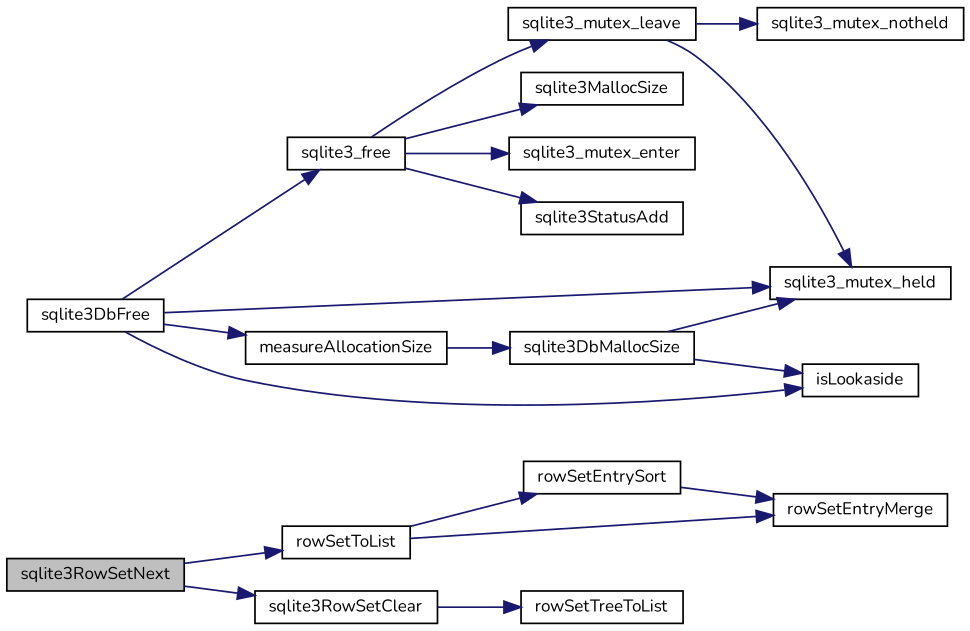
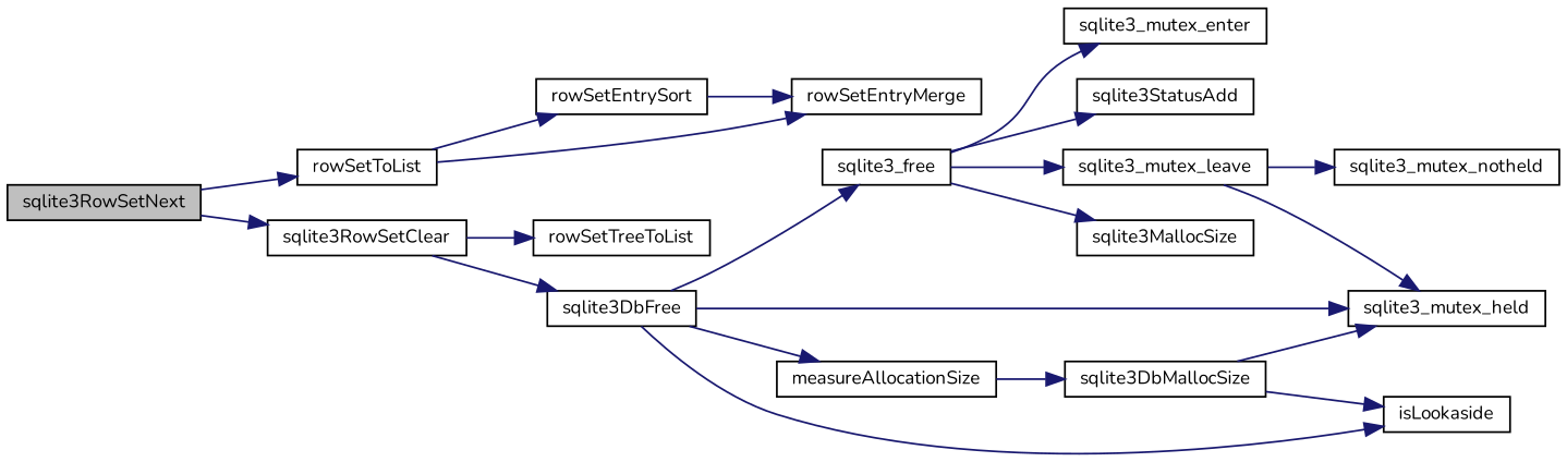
  digraph {
    fontname=Nunito
    rankdir=LR
    node [color=black fillcolor=white fontname=Nunito fontsize=10 shape=record style=filled]
    edge [color=midnightblue fontname=Nunito fontsize=10 labelfontname=FreeSans labelfontsize=10 style=solid]
    n1 [fillcolor=grey75 fontcolor=black height=0.2 label=sqlite3RowSetNext width=0.4]
    n2 [height=0.2 label=rowSetToList width=0.4]
    n3 [height=0.2 label=sqlite3RowSetClear width=0.4]
    n4 [height=0.2 label=rowSetEntrySort width=0.4]
    n5 [height=0.2 label=rowSetEntryMerge width=0.4]
    n6 [height=0.2 label=rowSetTreeToList width=0.4]
    n7 [height=0.2 label=sqlite3DbFree width=0.4]
    n8 [height=0.2 label=sqlite3_mutex_held width=0.4]
    n9 [height=0.2 label=measureAllocationSize width=0.4]
    n10 [height=0.2 label=isLookaside width=0.4]
    n11 [height=0.2 label=sqlite3_free width=0.4]
    n12 [height=0.2 label=sqlite3DbMallocSize width=0.4]
    n13 [height=0.2 label=sqlite3MallocSize width=0.4]
    n14 [height=0.2 label=sqlite3_mutex_enter width=0.4]
    n15 [height=0.2 label=sqlite3StatusAdd width=0.4]
    n16 [height=0.2 label=sqlite3_mutex_leave width=0.4]
    n17 [height=0.2 label=sqlite3_mutex_notheld width=0.4]
    n1 -> n2
    n1 -> n3
    n2 -> n4
    n2 -> n5
    n3 -> n6
+   n3 -> n7
    n4 -> n5
    n7 -> n8
    n7 -> n9
    n7 -> n10
    n7 -> n11
    n9 -> n12
    n11 -> n13
    n11 -> n14
    n11 -> n15
    n11 -> n16
    n12 -> n8
    n12 -> n10
    n16 -> n8
    n16 -> n17
  }
